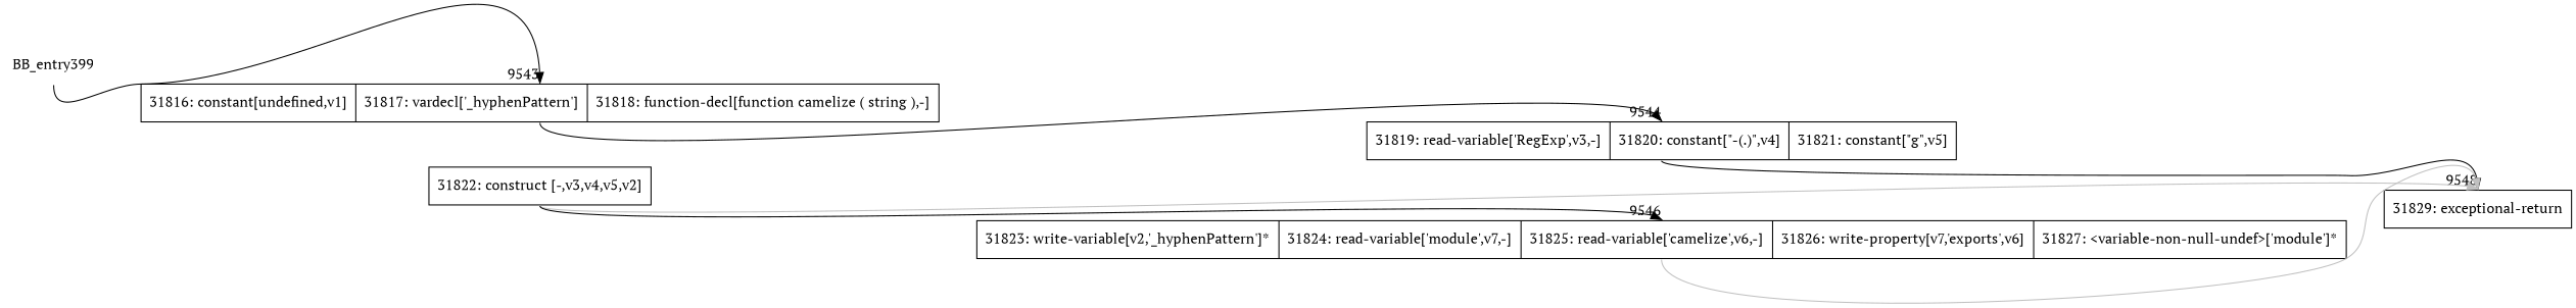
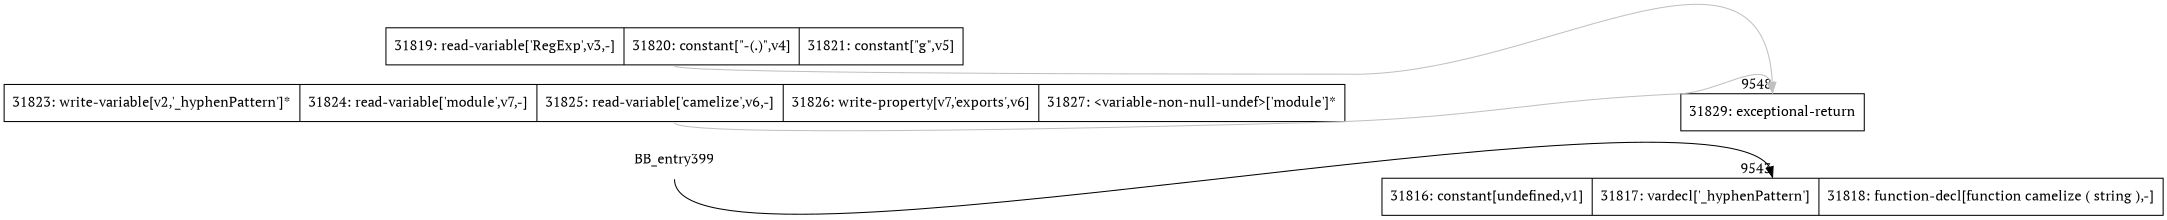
  digraph {
    fontname="PT Serif"
    rankdir=LR
    node [fontname="PT Serif" shape=record]
    edge [fontname="PT Serif" headport=n tailport=s]
    n1 [label=BB_entry399 shape=none]
    n2 [label="{31816: constant[undefined,v1]|31817: vardecl['_hyphenPattern']|31818: function-decl[function camelize ( string ),-]}"]
    n3 [label="{31819: read-variable['RegExp',v3,-]|31820: constant[\"-(.)\",v4]|31821: constant[\"g\",v5]}"]
    n4 [label="{31829: exceptional-return}"]
-   n5 [label="{31822: construct [-,v3,v4,v5,v2]}"]
    n6 [label="{31823: write-variable[v2,'_hyphenPattern']*|31824: read-variable['module',v7,-]|31825: read-variable['camelize',v6,-]|31826: write-property[v7,'exports',v6]|31827: \<variable-non-null-undef\>['module']*}"]
    n1 -> n2 [headlabel="    9543"]
-   n2 -> n3 [headlabel="      9544"]
-   n3 -> n4 [color=black headlabel="      9548"]
-   n5 -> n4 [color=gray]
-   n5 -> n6 [headlabel="      9546"]
+   n3 -> n4 [color=gray headlabel="      9548"]
    n6 -> n4 [color=gray]
  }
